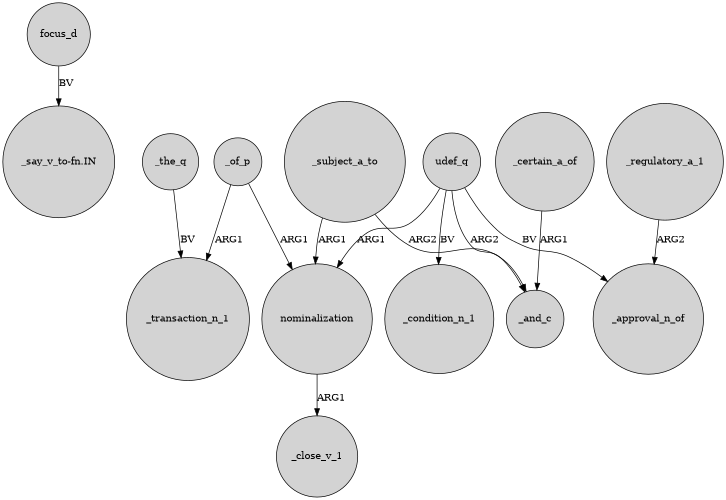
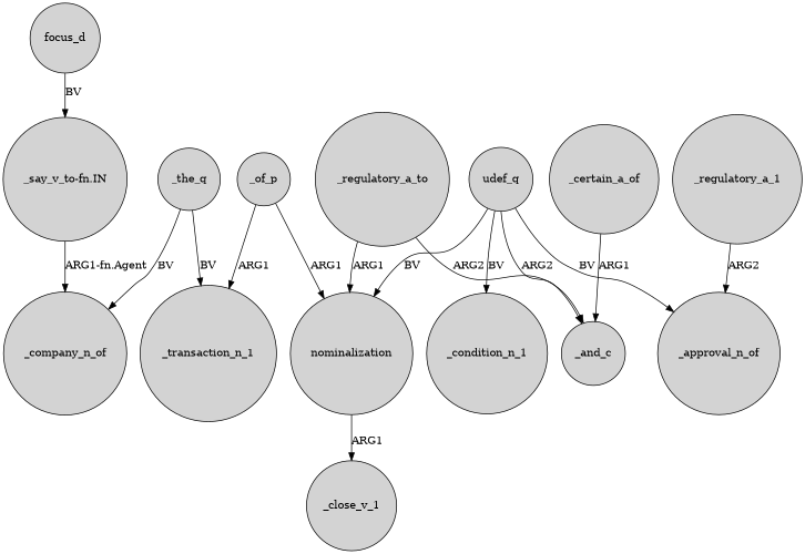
  digraph {
    node [shape=circle style=filled]
    "_say_v_to-fn.IN"
-   _subject_a_to
+   _company_n_of
+   _subject_a_to [label=_regulatory_a_to]
    nominalization
    _and_c
    _close_v_1
    udef_q
    _approval_n_of
    _condition_n_1
    _of_p
    _transaction_n_1
    focus_d
    _the_q
    _certain_a_of
    _regulatory_a_1
+   "_say_v_to-fn.IN" -> _company_n_of [label="ARG1-fn.Agent"]
    _subject_a_to -> nominalization [label=ARG1]
    _subject_a_to -> _and_c [label=ARG2]
    nominalization -> _close_v_1 [label=ARG1]
-   udef_q -> nominalization [label=ARG1]
+   udef_q -> nominalization [label=BV]
    udef_q -> _and_c [label=ARG2]
    udef_q -> _approval_n_of [label=BV]
    udef_q -> _condition_n_1 [label=BV]
    _of_p -> nominalization [label=ARG1]
    _of_p -> _transaction_n_1 [label=ARG1]
    focus_d -> "_say_v_to-fn.IN" [label=BV]
+   _the_q -> _company_n_of [label=BV]
    _the_q -> _transaction_n_1 [label=BV]
    _certain_a_of -> _and_c [label=ARG1]
    _regulatory_a_1 -> _approval_n_of [label=ARG2]
  }
